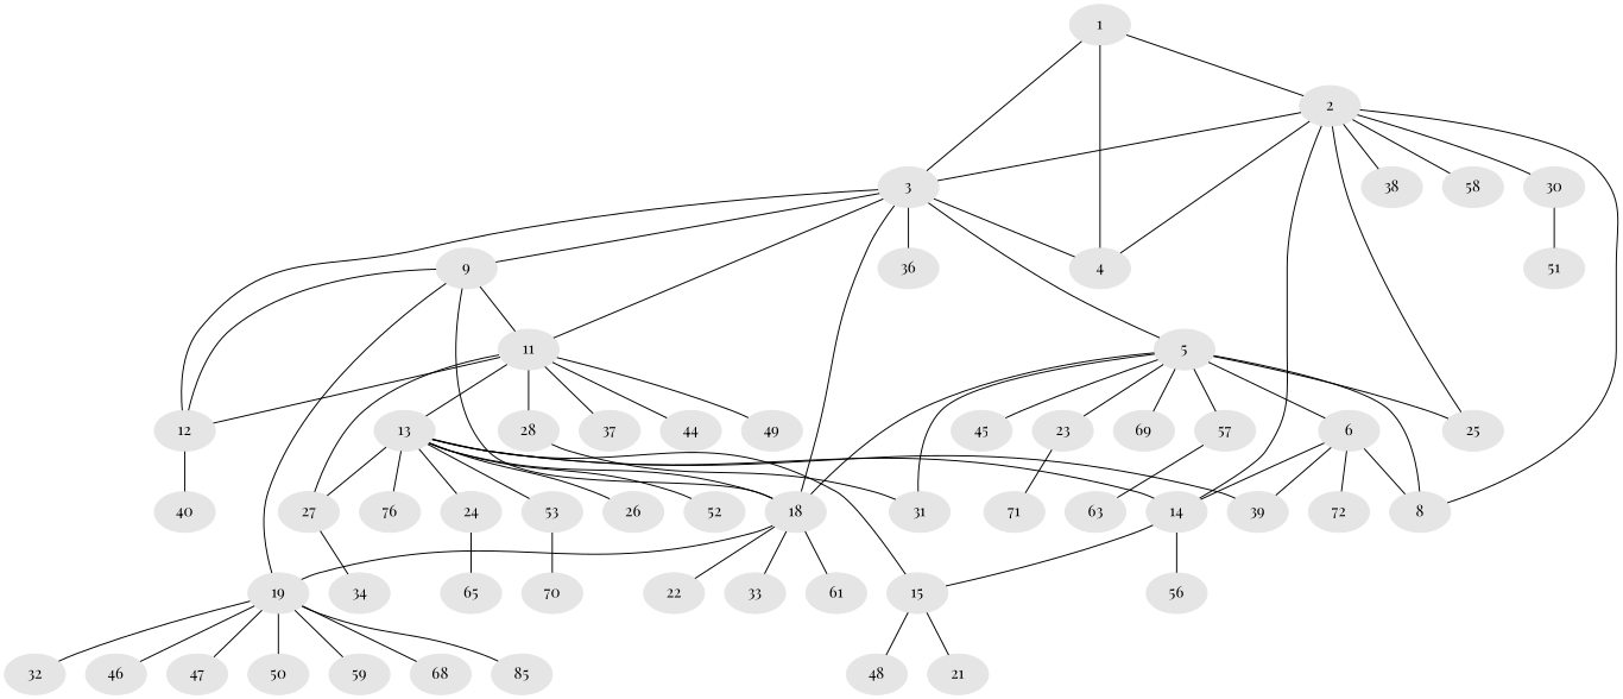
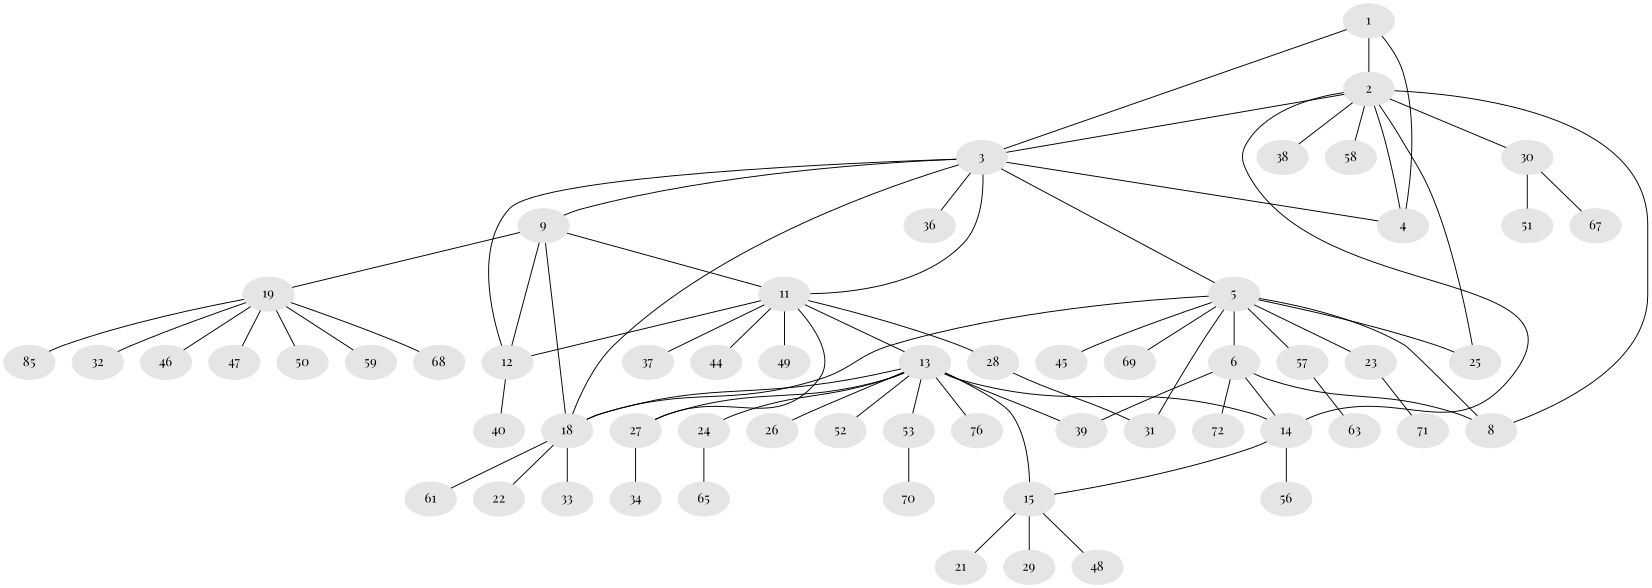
  graph {
    fontname="Playfair Display"
    node [color=gray90 fontname="Playfair Display" style=filled]
    edge [fontname="Playfair Display"]
    2 [super="+60"]
    3 [super="+10"]
    4 [super="+42"]
    8
    14
    25 [super="+78"]
    30 [super="+35"]
    38
    58
    1
    5 [super="+7"]
    9 [super="+17"]
    11 [super="+66"]
    12 [super="+74"]
    18 [super="+20"]
    36
    15 [super="+55"]
    56
    51
+   67
    6 [super="+54"]
    23
    31
    45
    57
    69
    19 [super="+64"]
    13 [super="+16"]
    27
    28
    37
    44 [super="+80"]
    49
    40
    22
    33 [super="+41"]
    61
    39
    72
    71
    63
    32
    46
    47
    50
    59
    68 [super="+77"]
    n48 [label=85]
    24 [super="+43"]
    26
    52
    53
    76 [super="+79"]
    34
    21
+   29
    48
    65
    70
    2 -- 3
    2 -- 4
    2 -- 8
    2 -- 14
    2 -- 25
    2 -- 30
    2 -- 38
    2 -- 58
    3 -- 4
    3 -- 5
    3 -- 9
    3 -- 11
    3 -- 12
    3 -- 18
    3 -- 36
    14 -- 15
    14 -- 56
    30 -- 51
+   30 -- 67
    1 -- 2
    1 -- 3
    1 -- 4
    5 -- 8 [weight=2]
    5 -- 25
    5 -- 18
    5 -- 6 [weight=2]
    5 -- 23
    5 -- 31
    5 -- 45
    5 -- 57
    5 -- 69
    9 -- 11
    9 -- 12
    9 -- 18 [weight=2]
    9 -- 19
    11 -- 12
    11 -- 13
    11 -- 27
    11 -- 28
    11 -- 37
    11 -- 44
    11 -- 49
    12 -- 40
-   18 -- 19 [weight=2]
    18 -- 22
    18 -- 33
    18 -- 61
    15 -- 21
+   15 -- 29
    15 -- 48
    6 -- 8
    6 -- 14
    6 -- 39
    6 -- 72
    23 -- 71
    57 -- 63
    19 -- 32
    19 -- 46
    19 -- 47
    19 -- 50
    19 -- 59
    19 -- 68
    19 -- n48
    13 -- 14 [weight=2]
    13 -- 18
    13 -- 15 [weight=2]
    13 -- 27
    13 -- 39
    13 -- 24
    13 -- 26
    13 -- 52
    13 -- 53
    13 -- 76
    27 -- 34
    28 -- 31
    24 -- 65
    53 -- 70
  }
